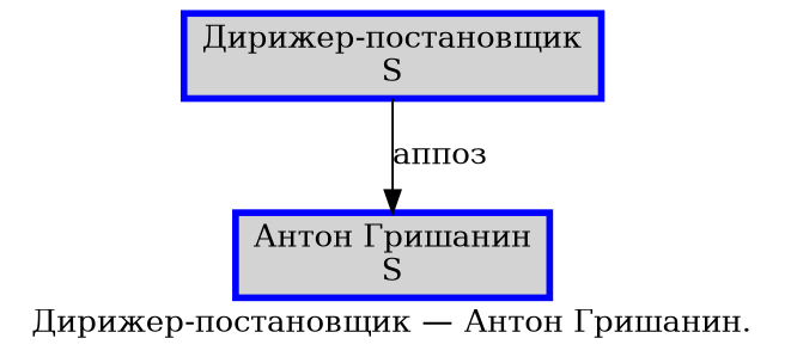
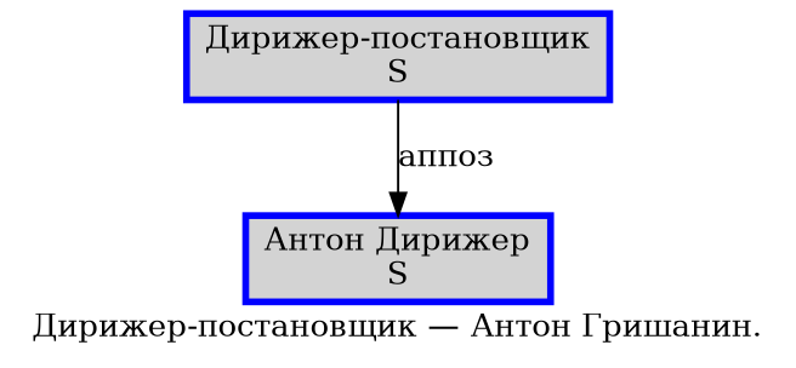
  digraph {
    label="Дирижер-постановщик — Антон Гришанин."
    node [color=blue fillcolor=lightgray penwidth=3 shape=box style=filled]
    n1 [label="Дирижер-постановщик\nS"]
-   n2 [label="Антон Гришанин\nS"]
+   n2 [label="Антон Дирижер\nS"]
    n1 -> n2 [label="аппоз"]
  }
